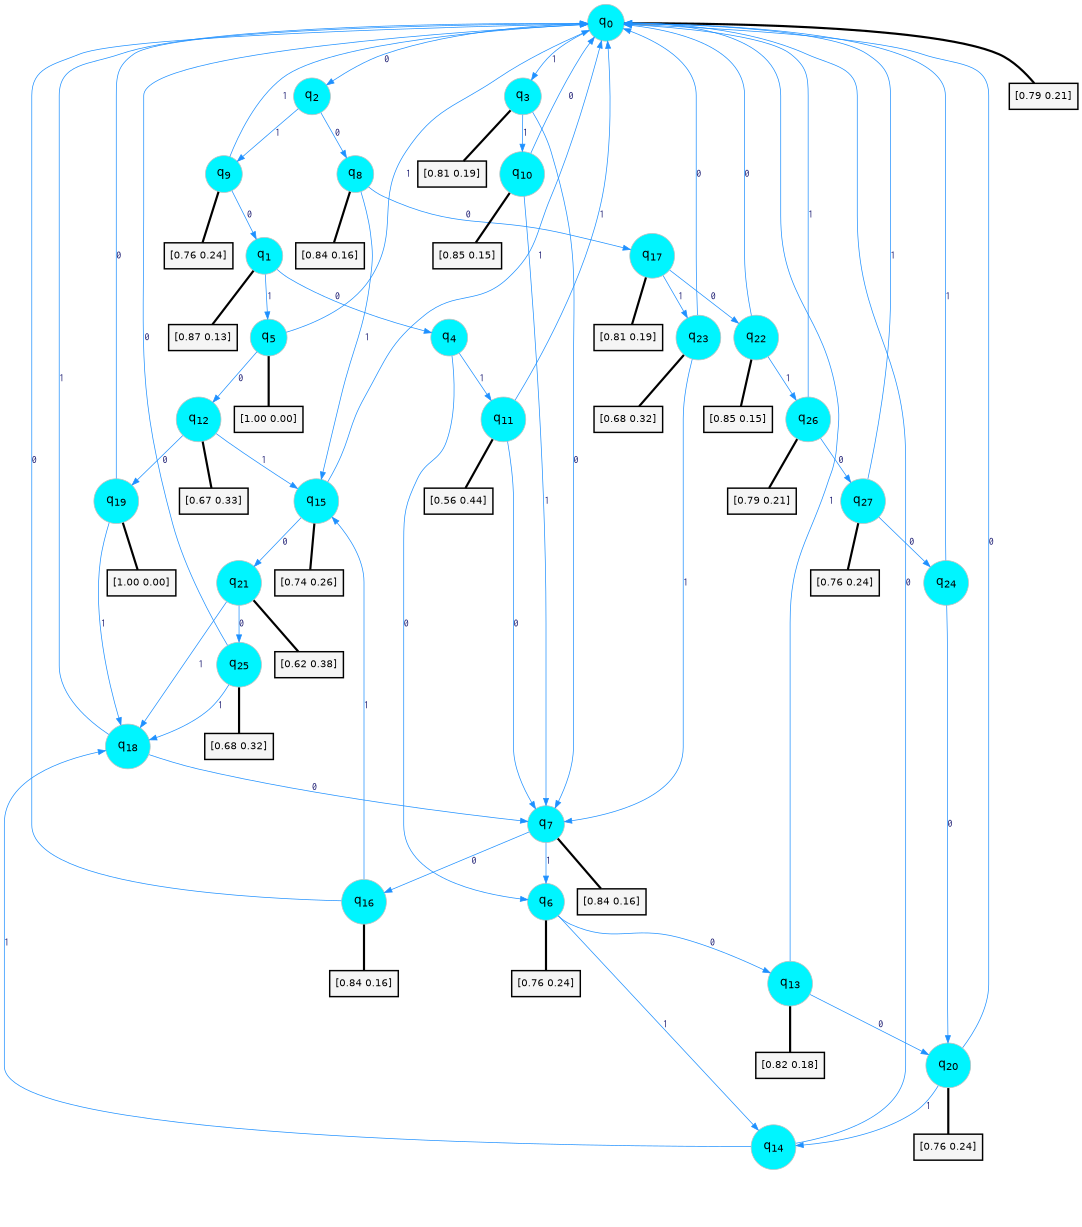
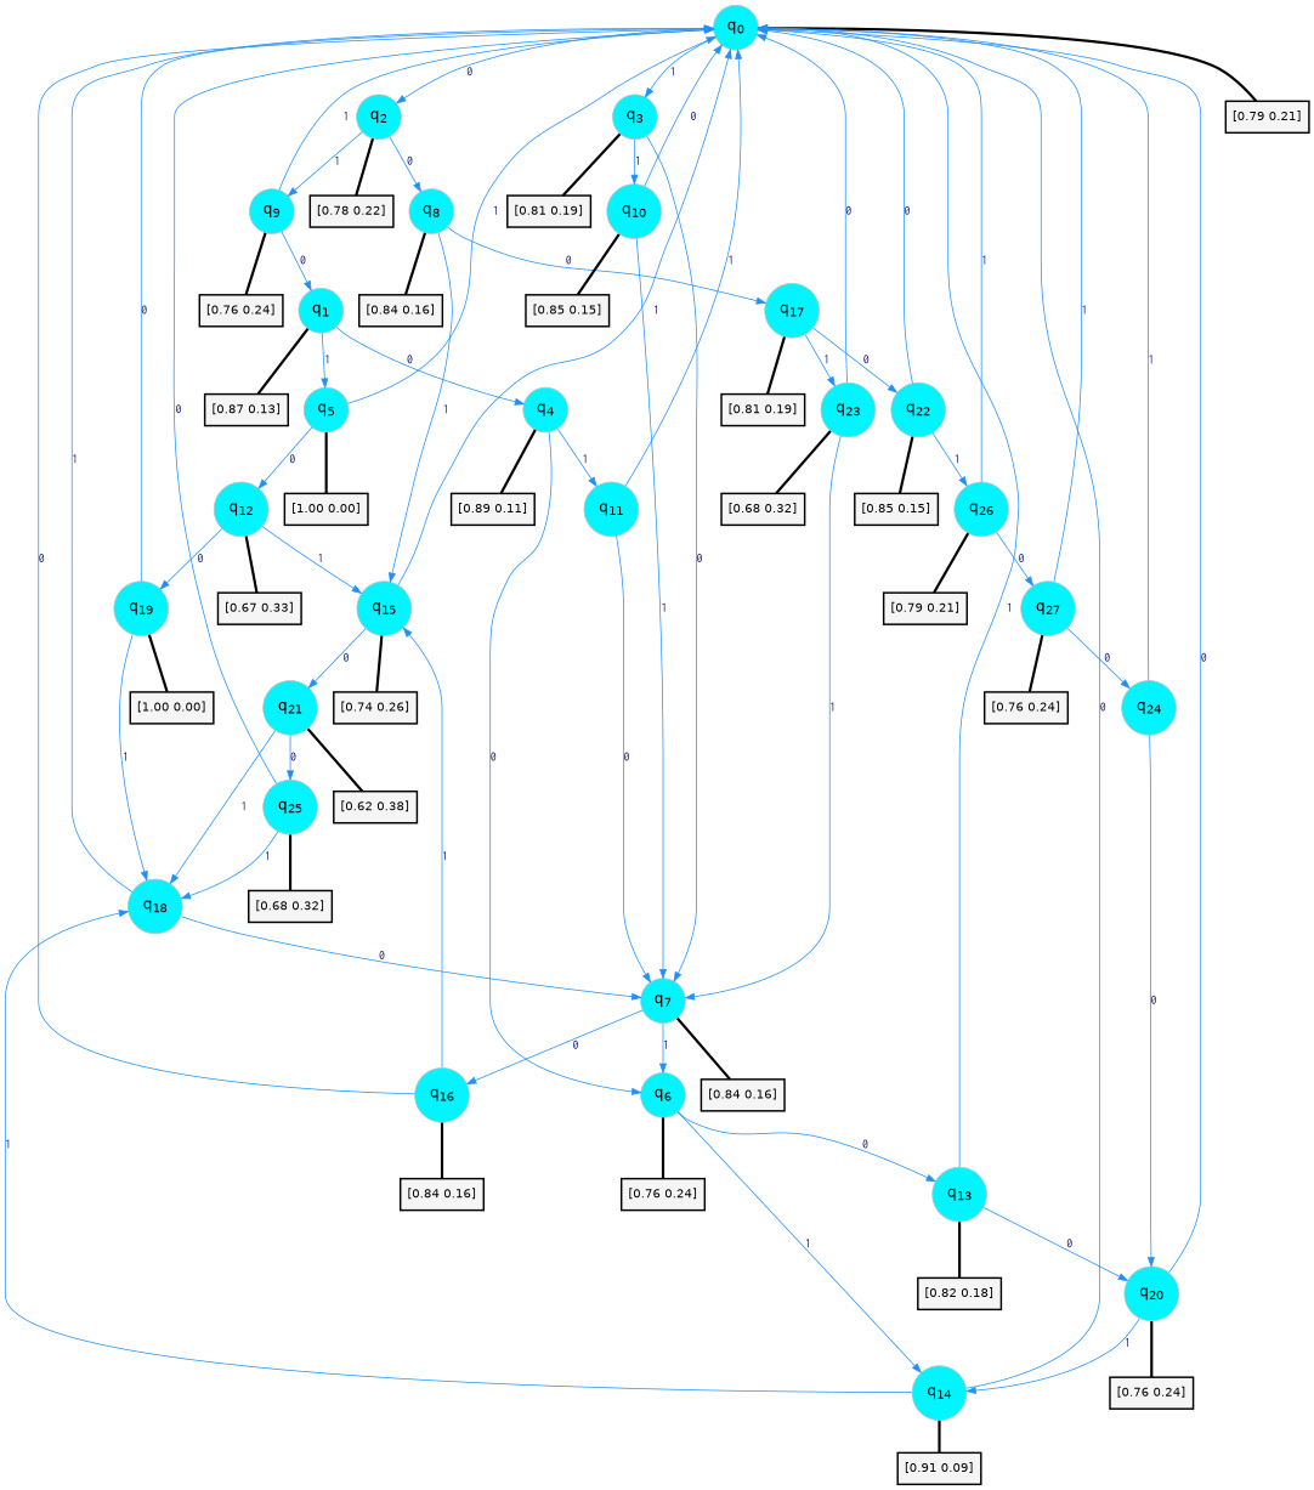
  digraph {
    rankdir=TD
    node [color=gray fillcolor=turquoise1 fontcolor=black fontname=Helvetica fontsize=16 fontweight=bold shape=circle style=filled]
    edge [arrowsize=1 color=dodgerblue1 fontcolor=midnightblue fontname=courier fontweight=bold penwidth=1 style=solid weight=20]
    n1 [label=<q<SUB>0</SUB>>]
    n2 [label=<q<SUB>2</SUB>>]
    n3 [label=<q<SUB>3</SUB>>]
    n4 [color=black fillcolor=whitesmoke fontsize=14 label="[0.79 0.21]" penwidth=2 shape=box]
    n5 [label=<q<SUB>8</SUB>>]
    n6 [label=<q<SUB>9</SUB>>]
+   n7 [color=black fillcolor=whitesmoke fontsize=14 label="[0.78 0.22]" penwidth=2 shape=box]
    n8 [label=<q<SUB>7</SUB>>]
    n9 [label=<q<SUB>10</SUB>>]
    n10 [color=black fillcolor=whitesmoke fontsize=14 label="[0.81 0.19]" penwidth=2 shape=box]
    n11 [label=<q<SUB>1</SUB>>]
    n12 [label=<q<SUB>4</SUB>>]
    n13 [label=<q<SUB>5</SUB>>]
    n14 [color=black fillcolor=whitesmoke fontsize=14 label="[0.87 0.13]" penwidth=2 shape=box]
    n15 [label=<q<SUB>6</SUB>>]
    n16 [label=<q<SUB>11</SUB>>]
+   n17 [color=black fillcolor=whitesmoke fontsize=14 label="[0.89 0.11]" penwidth=2 shape=box]
    n18 [label=<q<SUB>12</SUB>>]
    n19 [color=black fillcolor=whitesmoke fontsize=14 label="[1.00 0.00]" penwidth=2 shape=box]
    n20 [label=<q<SUB>15</SUB>>]
    n21 [label=<q<SUB>17</SUB>>]
    n22 [color=black fillcolor=whitesmoke fontsize=14 label="[0.84 0.16]" penwidth=2 shape=box]
    n23 [color=black fillcolor=whitesmoke fontsize=14 label="[0.76 0.24]" penwidth=2 shape=box]
    n24 [label=<q<SUB>16</SUB>>]
    n25 [color=black fillcolor=whitesmoke fontsize=14 label="[0.84 0.16]" penwidth=2 shape=box]
    n26 [color=black fillcolor=whitesmoke fontsize=14 label="[0.85 0.15]" penwidth=2 shape=box]
    n27 [label=<q<SUB>13</SUB>>]
    n28 [label=<q<SUB>14</SUB>>]
    n29 [color=black fillcolor=whitesmoke fontsize=14 label="[0.76 0.24]" penwidth=2 shape=box]
-   n30 [color=black fillcolor=whitesmoke fontsize=14 label="[0.56 0.44]" penwidth=2 shape=box]
    n31 [label=<q<SUB>19</SUB>>]
    n32 [color=black fillcolor=whitesmoke fontsize=14 label="[0.67 0.33]" penwidth=2 shape=box]
    n33 [label=<q<SUB>20</SUB>>]
    n34 [color=black fillcolor=whitesmoke fontsize=14 label="[0.82 0.18]" penwidth=2 shape=box]
    n35 [label=<q<SUB>18</SUB>>]
+   n36 [color=black fillcolor=whitesmoke fontsize=14 label="[0.91 0.09]" penwidth=2 shape=box]
    n37 [color=black fillcolor=whitesmoke fontsize=14 label="[0.84 0.16]" penwidth=2 shape=box]
    n38 [label=<q<SUB>21</SUB>>]
    n39 [color=black fillcolor=whitesmoke fontsize=14 label="[0.74 0.26]" penwidth=2 shape=box]
    n40 [label=<q<SUB>22</SUB>>]
    n41 [label=<q<SUB>23</SUB>>]
    n42 [color=black fillcolor=whitesmoke fontsize=14 label="[0.81 0.19]" penwidth=2 shape=box]
    n43 [color=black fillcolor=whitesmoke fontsize=14 label="[1.00 0.00]" penwidth=2 shape=box]
    n44 [color=black fillcolor=whitesmoke fontsize=14 label="[0.76 0.24]" penwidth=2 shape=box]
    n45 [label=<q<SUB>25</SUB>>]
    n46 [color=black fillcolor=whitesmoke fontsize=14 label="[0.62 0.38]" penwidth=2 shape=box]
    n47 [label=<q<SUB>26</SUB>>]
    n48 [color=black fillcolor=whitesmoke fontsize=14 label="[0.85 0.15]" penwidth=2 shape=box]
    n49 [color=black fillcolor=whitesmoke fontsize=14 label="[0.68 0.32]" penwidth=2 shape=box]
    n50 [color=black fillcolor=whitesmoke fontsize=14 label="[0.68 0.32]" penwidth=2 shape=box]
    n51 [label=<q<SUB>27</SUB>>]
    n52 [color=black fillcolor=whitesmoke fontsize=14 label="[0.79 0.21]" penwidth=2 shape=box]
    n53 [label=<q<SUB>24</SUB>>]
    n54 [color=black fillcolor=whitesmoke fontsize=14 label="[0.76 0.24]" penwidth=2 shape=box]
    n1 -> n2 [label=0]
    n1 -> n3 [label=1]
    n1 -> n4 [arrowhead=none color=black penwidth=3]
    n2 -> n5 [label=0]
    n2 -> n6 [label=1]
+   n2 -> n7 [arrowhead=none color=black penwidth=3]
    n3 -> n8 [label=0]
    n3 -> n9 [label=1]
    n3 -> n10 [arrowhead=none color=black penwidth=3]
    n5 -> n20 [label=1]
    n5 -> n21 [label=0]
    n5 -> n22 [arrowhead=none color=black penwidth=3]
    n6 -> n1 [label=1]
    n6 -> n11 [label=0]
    n6 -> n23 [arrowhead=none color=black penwidth=3]
    n8 -> n15 [label=1]
    n8 -> n24 [label=0]
    n8 -> n25 [arrowhead=none color=black penwidth=3]
    n9 -> n1 [label=0]
    n9 -> n8 [label=1]
    n9 -> n26 [arrowhead=none color=black penwidth=3]
    n11 -> n12 [label=0]
    n11 -> n13 [label=1]
    n11 -> n14 [arrowhead=none color=black penwidth=3]
    n12 -> n15 [label=0]
    n12 -> n16 [label=1]
+   n12 -> n17 [arrowhead=none color=black penwidth=3]
    n13 -> n1 [label=1]
    n13 -> n18 [label=0]
    n13 -> n19 [arrowhead=none color=black penwidth=3]
    n15 -> n27 [label=0]
    n15 -> n28 [label=1]
    n15 -> n29 [arrowhead=none color=black penwidth=3]
    n16 -> n1 [label=1]
    n16 -> n8 [label=0]
-   n16 -> n30 [arrowhead=none color=black penwidth=3]
    n18 -> n20 [label=1]
    n18 -> n31 [label=0]
    n18 -> n32 [arrowhead=none color=black penwidth=3]
    n20 -> n1 [label=1]
    n20 -> n38 [label=0]
    n20 -> n39 [arrowhead=none color=black penwidth=3]
    n21 -> n40 [label=0]
    n21 -> n41 [label=1]
    n21 -> n42 [arrowhead=none color=black penwidth=3]
    n24 -> n1 [label=0]
    n24 -> n20 [label=1]
    n24 -> n37 [arrowhead=none color=black penwidth=3]
    n27 -> n1 [label=1]
    n27 -> n33 [label=0]
    n27 -> n34 [arrowhead=none color=black penwidth=3]
    n28 -> n1 [label=0]
    n28 -> n35 [label=1]
+   n28 -> n36 [arrowhead=none color=black penwidth=3]
    n31 -> n1 [label=0]
    n31 -> n35 [label=1]
    n31 -> n43 [arrowhead=none color=black penwidth=3]
    n33 -> n1 [label=0]
    n33 -> n28 [label=1]
    n33 -> n44 [arrowhead=none color=black penwidth=3]
    n35 -> n1 [label=1]
    n35 -> n8 [label=0]
    n38 -> n35 [label=1]
    n38 -> n45 [label=0]
    n38 -> n46 [arrowhead=none color=black penwidth=3]
    n40 -> n1 [label=0]
    n40 -> n47 [label=1]
    n40 -> n48 [arrowhead=none color=black penwidth=3]
    n41 -> n1 [label=0]
    n41 -> n8 [label=1]
    n41 -> n49 [arrowhead=none color=black penwidth=3]
    n45 -> n1 [label=0]
    n45 -> n35 [label=1]
    n45 -> n50 [arrowhead=none color=black penwidth=3]
    n47 -> n1 [label=1]
    n47 -> n51 [label=0]
    n47 -> n52 [arrowhead=none color=black penwidth=3]
    n51 -> n1 [label=1]
    n51 -> n53 [label=0]
    n51 -> n54 [arrowhead=none color=black penwidth=3]
    n53 -> n1 [label=1]
    n53 -> n33 [label=0]
  }
